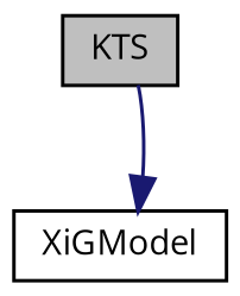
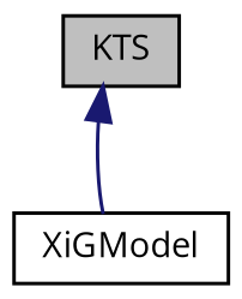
  digraph {
    fontname="Open Sans"
    node [color=black fontname="Open Sans" fontsize=10 shape=record]
    n1 [fillcolor=grey75 fontcolor=black height=0.2 label=KTS style=filled width=0.4]
    n2 [height=0.2 label=XiGModel width=0.4]
-   n2 -> n1 [color=midnightblue dir=back fontname="Open Sans" fontsize=10 labelfontname=FreeSans labelfontsize=10 style=solid]
+   n1 -> n2 [color=midnightblue dir=back fontname="Open Sans" fontsize=10 labelfontname=FreeSans labelfontsize=10 style=solid]
  }
